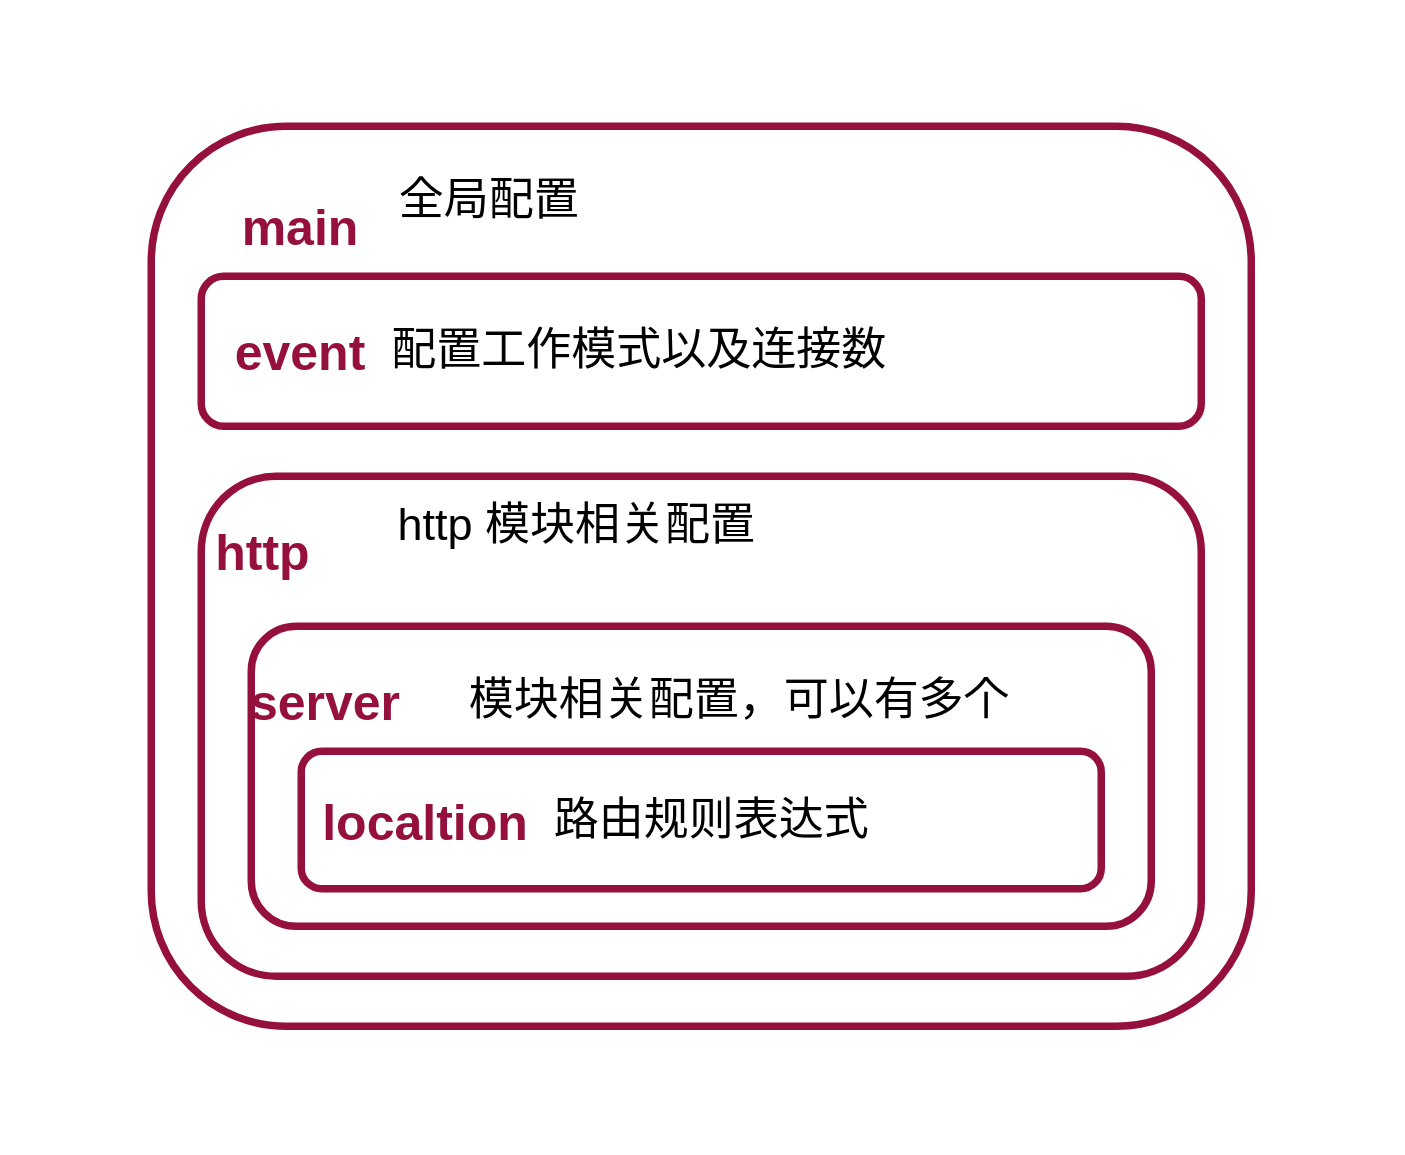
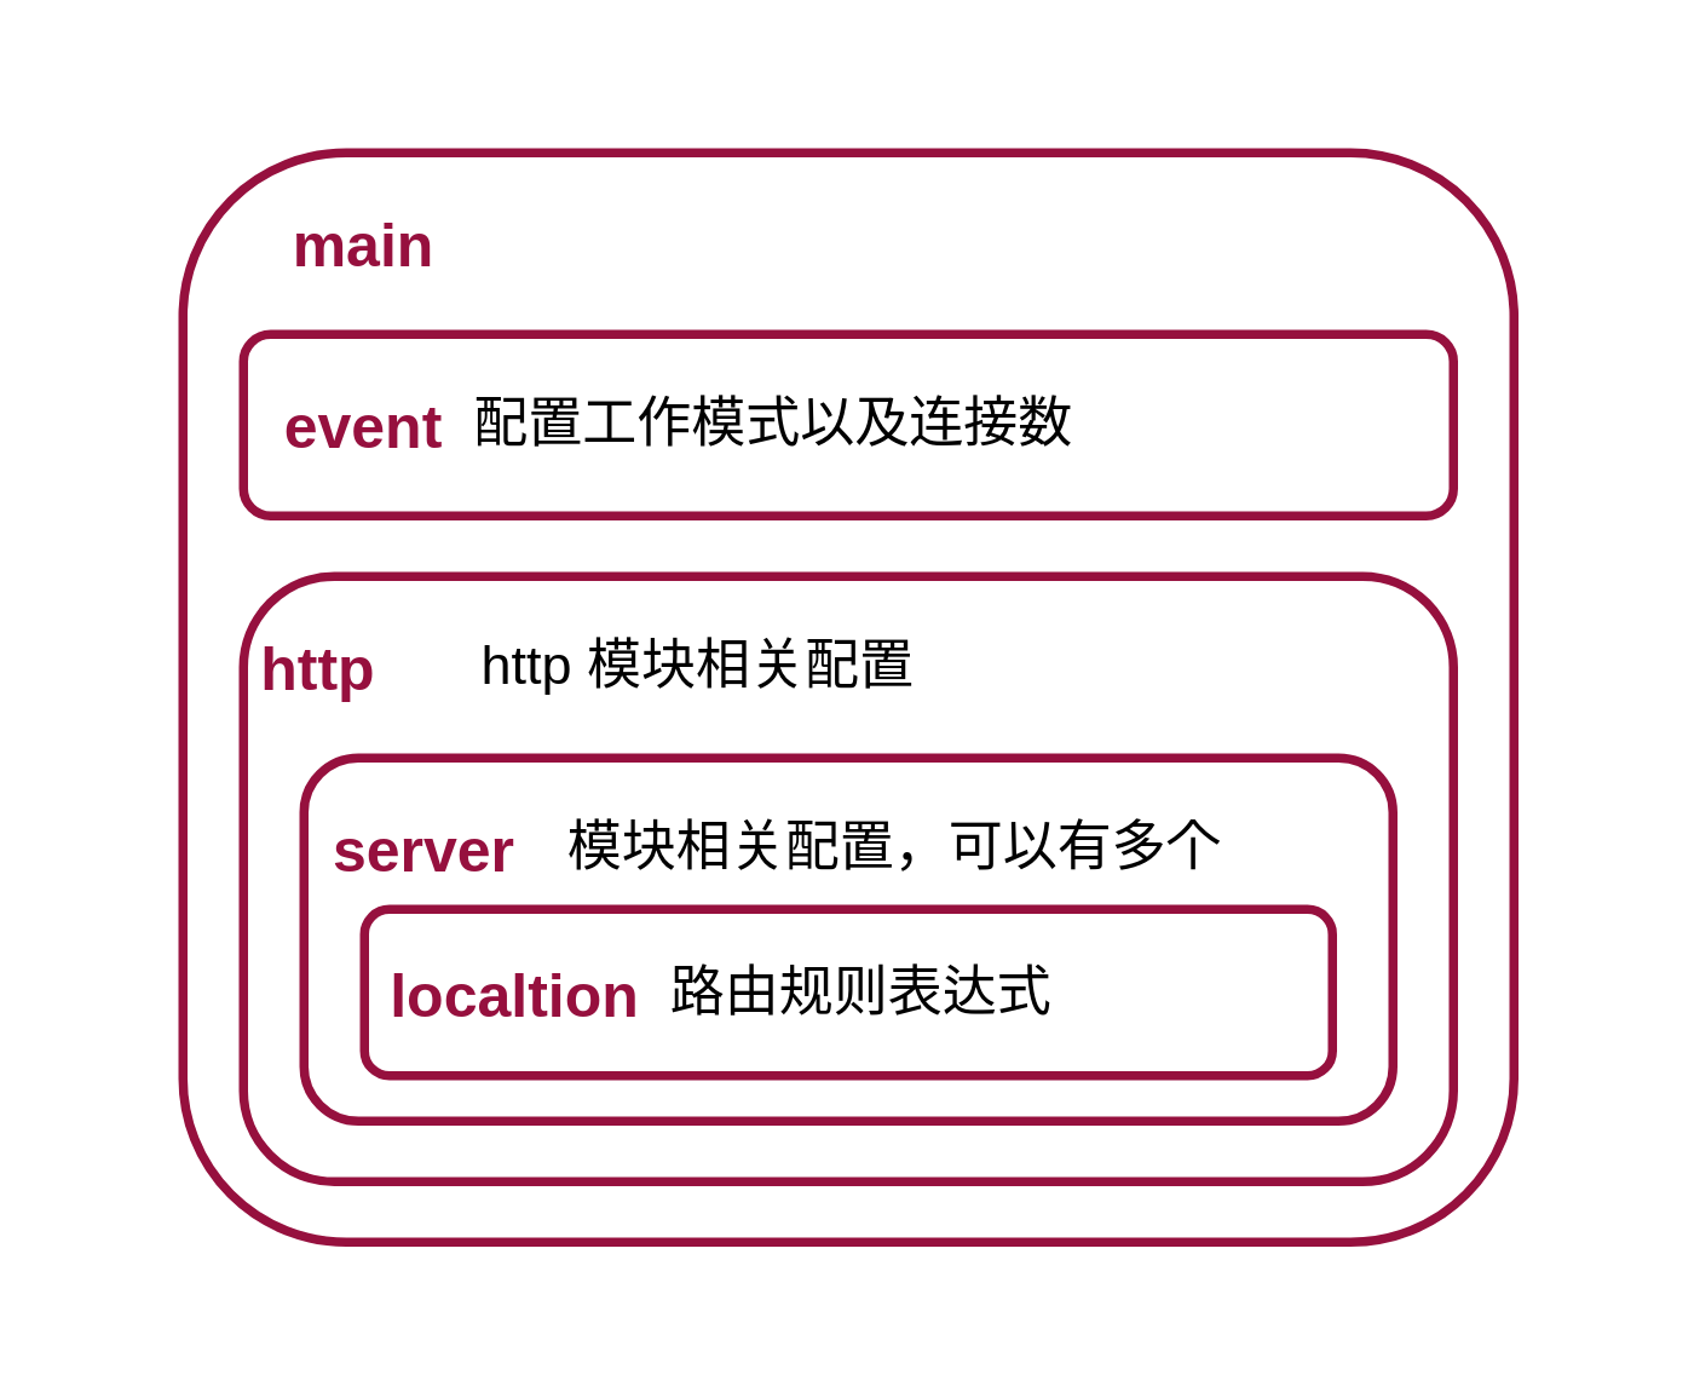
  <mxCell id="0" />
  <mxCell id="1" parent="0" />
  <mxCell id="2" value="" style="rounded=1;whiteSpace=wrap;html=1;strokeWidth=3;strokeColor=#96103e;" vertex="1" parent="1"><mxGeometry x="60" y="50" width="440" height="360" as="geometry" /></mxCell>
- <mxCell id="3" value="&lt;font color=&quot;#96103e&quot; style=&quot;font-size: 20px&quot;&gt;main&lt;/font&gt;" style="text;html=1;strokeColor=none;fillColor=none;align=center;verticalAlign=middle;whiteSpace=wrap;rounded=0;fontStyle=1" vertex="1" parent="1"><mxGeometry x="100" y="80" width="40" height="20" as="geometry" /></mxCell>
- <mxCell id="4" value="全局配置" style="text;html=1;align=center;verticalAlign=middle;resizable=0;points=[];autosize=1;fontSize=18;fontStyle=0" vertex="1" parent="1"><mxGeometry x="150" y="65" width="90" height="30" as="geometry" /></mxCell>
+ <mxCell id="3" value="&lt;font color=&quot;#96103e&quot; style=&quot;font-size: 20px&quot;&gt;main&lt;/font&gt;" style="text;html=1;strokeColor=none;fillColor=none;align=center;verticalAlign=middle;whiteSpace=wrap;rounded=0;fontStyle=1" vertex="1" parent="1"><mxGeometry x="100" y="70" width="40" height="20" as="geometry" /></mxCell>
  <mxCell id="5" value="" style="rounded=1;whiteSpace=wrap;html=1;strokeColor=#96103e;strokeWidth=3;fontSize=20;" vertex="1" parent="1"><mxGeometry x="80" y="110" width="400" height="60" as="geometry" /></mxCell>
  <mxCell id="6" value="&lt;font color=&quot;#96103e&quot; style=&quot;font-size: 20px&quot;&gt;event&lt;/font&gt;" style="text;html=1;strokeColor=none;fillColor=none;align=center;verticalAlign=middle;whiteSpace=wrap;rounded=0;fontStyle=1" vertex="1" parent="1"><mxGeometry x="100" y="130" width="40" height="20" as="geometry" /></mxCell>
  <mxCell id="7" value="配置工作模式以及连接数" style="text;html=1;align=center;verticalAlign=middle;resizable=0;points=[];autosize=1;fontSize=18;fontStyle=0" vertex="1" parent="1"><mxGeometry x="150" y="125" width="210" height="30" as="geometry" /></mxCell>
  <mxCell id="8" value="" style="rounded=1;whiteSpace=wrap;html=1;strokeColor=#96103e;strokeWidth=3;fontSize=18;" vertex="1" parent="1"><mxGeometry x="80" y="190" width="400" height="200" as="geometry" /></mxCell>
  <mxCell id="9" value="&lt;font color=&quot;#96103e&quot; style=&quot;font-size: 20px&quot;&gt;http&lt;/font&gt;" style="text;html=1;strokeColor=none;fillColor=none;align=center;verticalAlign=middle;whiteSpace=wrap;rounded=0;fontStyle=1" vertex="1" parent="1"><mxGeometry x="85" y="210" width="40" height="20" as="geometry" /></mxCell>
- <mxCell id="10" value="http 模块相关配置" style="text;html=1;align=center;verticalAlign=middle;resizable=0;points=[];autosize=1;fontSize=18;fontStyle=0" vertex="1" parent="1"><mxGeometry x="150" y="195" width="160" height="30" as="geometry" /></mxCell>
+ <mxCell id="10" value="http 模块相关配置" style="text;html=1;align=center;verticalAlign=middle;resizable=0;points=[];autosize=1;fontSize=18;fontStyle=0" vertex="1" parent="1"><mxGeometry x="150" y="205" width="160" height="30" as="geometry" /></mxCell>
  <mxCell id="11" value="" style="rounded=1;whiteSpace=wrap;html=1;strokeColor=#96103e;strokeWidth=3;fontSize=18;" vertex="1" parent="1"><mxGeometry x="100" y="250" width="360" height="120" as="geometry" /></mxCell>
- <mxCell id="12" value="&lt;font color=&quot;#96103e&quot; style=&quot;font-size: 20px&quot;&gt;server&lt;/font&gt;" style="text;html=1;strokeColor=none;fillColor=none;align=center;verticalAlign=middle;whiteSpace=wrap;rounded=0;fontStyle=1" vertex="1" parent="1"><mxGeometry x="110" y="270" width="40" height="20" as="geometry" /></mxCell>
+ <mxCell id="12" value="&lt;font color=&quot;#96103e&quot; style=&quot;font-size: 20px&quot;&gt;server&lt;/font&gt;" style="text;html=1;strokeColor=none;fillColor=none;align=center;verticalAlign=middle;whiteSpace=wrap;rounded=0;fontStyle=1" vertex="1" parent="1"><mxGeometry x="120" y="270" width="40" height="20" as="geometry" /></mxCell>
  <mxCell id="13" value="模块相关配置，可以有多个" style="text;html=1;align=center;verticalAlign=middle;resizable=0;points=[];autosize=1;fontSize=18;fontStyle=0" vertex="1" parent="1"><mxGeometry x="180" y="265" width="230" height="30" as="geometry" /></mxCell>
  <mxCell id="14" value="" style="rounded=1;whiteSpace=wrap;html=1;strokeColor=#96103e;strokeWidth=3;fontSize=18;" vertex="1" parent="1"><mxGeometry x="120" y="300" width="320" height="55" as="geometry" /></mxCell>
  <mxCell id="15" value="&lt;font color=&quot;#96103e&quot; style=&quot;font-size: 20px&quot;&gt;localtion&lt;/font&gt;" style="text;html=1;strokeColor=none;fillColor=none;align=center;verticalAlign=middle;whiteSpace=wrap;rounded=0;fontStyle=1" vertex="1" parent="1"><mxGeometry x="150" y="317.5" width="40" height="20" as="geometry" /></mxCell>
  <mxCell id="16" value="路由规则表达式" style="text;html=1;align=center;verticalAlign=middle;resizable=0;points=[];autosize=1;fontSize=18;fontStyle=0" vertex="1" parent="1"><mxGeometry x="214" y="312.5" width="140" height="30" as="geometry" /></mxCell>
  <mxCell id="17" value="nxt" style="text;html=1;align=center;verticalAlign=middle;resizable=0;points=[];autosize=1;fontSize=18;fontColor=#FFFFFF;" vertex="1" parent="1"><mxGeometry x="500" y="410" width="40" height="30" as="geometry" /></mxCell>
  <mxCell id="18" value="nxt" style="text;html=1;align=center;verticalAlign=middle;resizable=0;points=[];autosize=1;fontSize=18;fontColor=#FFFFFF;" vertex="1" parent="1"><mxGeometry x="20" y="20" width="40" height="30" as="geometry" /></mxCell>
